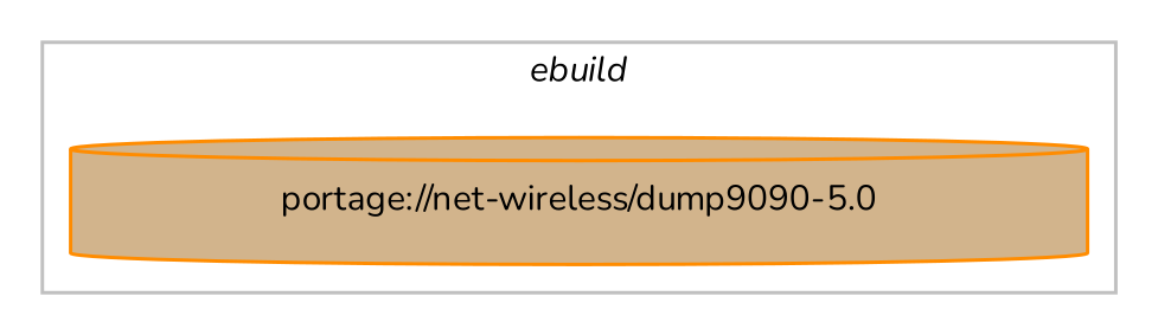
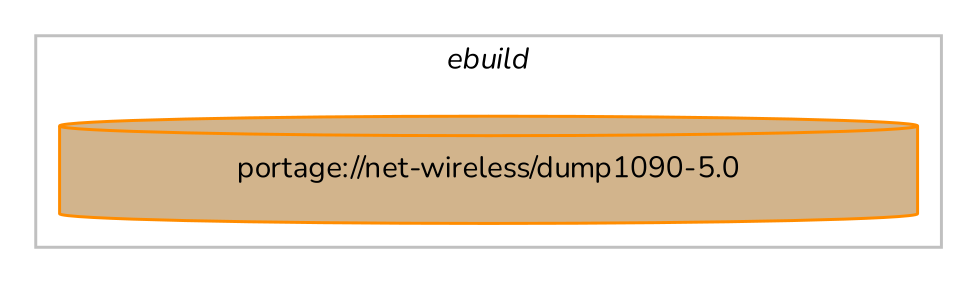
  digraph {
    compound=true
    concentrate=true
    fontname=Nunito
    fontsize=10
    newrank=true
    rankdir=LR
    ranksep=1.5
-   n1 [color=darkorange fontname=Nunito fontsize=10 label="portage://net-wireless/dump9090-5.0" width=4 style=filled fillcolor=tan shape=cylinder]
+   n1 [color=darkorange fontname=Nunito fontsize=10 label="portage://net-wireless/dump1090-5.0" width=4 style=filled fillcolor=tan shape=cylinder]
    subgraph cluster_1 {
      color=gray
      label=<<i>ebuild</i>>
      n1
    }
    subgraph cluster_2 {
      color=gray
      label=<<i>dependencies</i>>
      subgraph cluster_3 {
        color=gray
        fillcolor="#eeeeee"
        label=<<i>compile</i>>
        style=filled
      }
      subgraph cluster_4 {
        color=gray
        fillcolor="#eeeeee"
        label=<<i>compile and run</i>>
        style=filled
      }
      subgraph cluster_5 {
        color=gray
        fillcolor="#eeeeee"
        label=<<i>run</i>>
        style=filled
      }
    }
    subgraph cluster_6 {
      color=gray
      label=<<i>candidates</i>>
      rank=same
    }
  }
